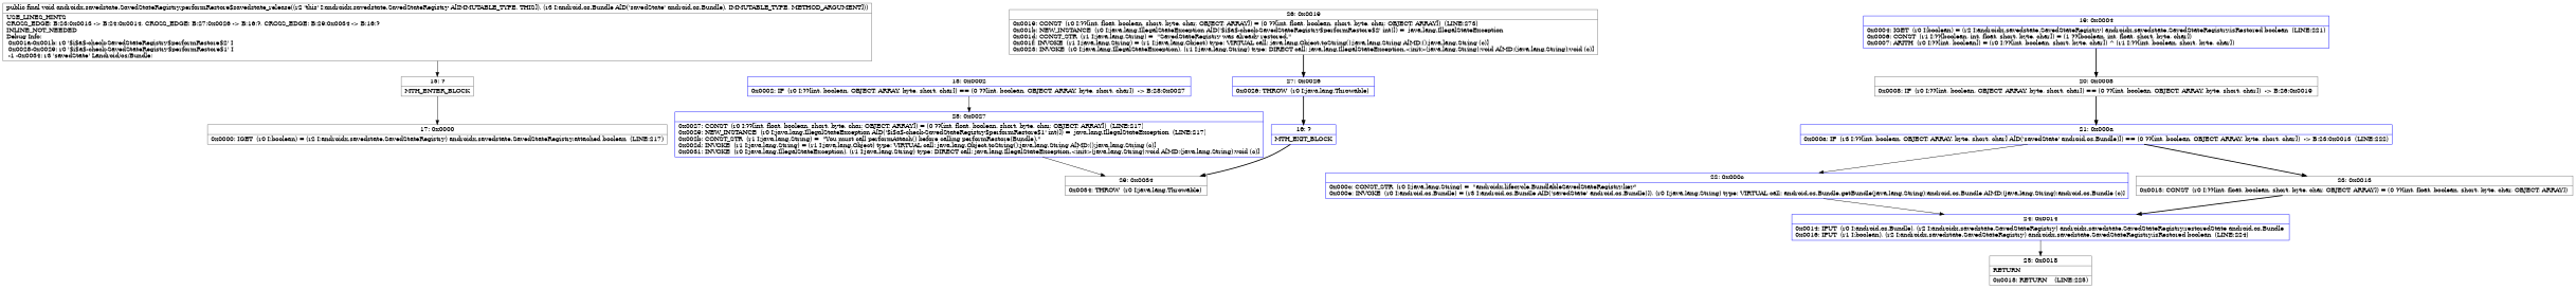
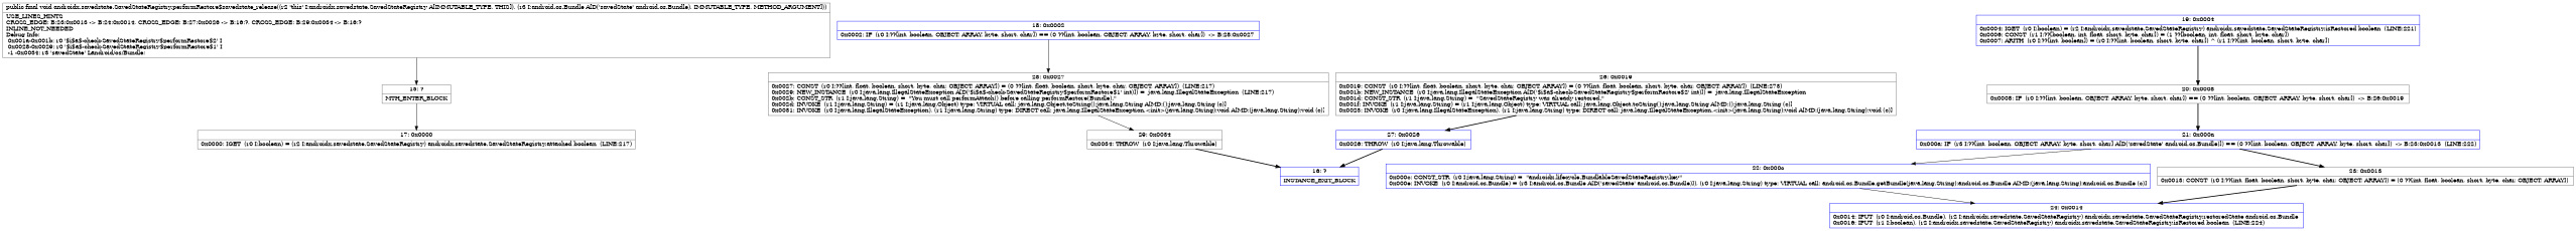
  digraph {
    node [color=gray40 shape=record]
    edge [style=solid]
    n1 [label="{15\:\ ?|MTH_ENTER_BLOCK\l}"]
    n2 [label="{17\:\ 0x0000|0x0000: IGET  (r0 I:boolean) = (r2 I:androidx.savedstate.SavedStateRegistry) androidx.savedstate.SavedStateRegistry.attached boolean  (LINE:217)\l}"]
    n3 [color=blue label="{18\:\ 0x0002|0x0002: IF  (r0 I:??[int, boolean, OBJECT, ARRAY, byte, short, char]) == (0 ??[int, boolean, OBJECT, ARRAY, byte, short, char])  \-\> B:28:0x0027 \l}"]
-   n4 [color=blue label="{28\:\ 0x0027|0x0027: CONST  (r0 I:??[int, float, boolean, short, byte, char, OBJECT, ARRAY]) = (0 ??[int, float, boolean, short, byte, char, OBJECT, ARRAY])  (LINE:217)\l0x0029: NEW_INSTANCE  (r0 I:java.lang.IllegalStateException A[D('$i$a$\-check\-SavedStateRegistry$performRestore$1' int)]) =  java.lang.IllegalStateException  (LINE:217)\l0x002b: CONST_STR  (r1 I:java.lang.String) =  \"You must call performAttach() before calling performRestore(Bundle).\" \l0x002d: INVOKE  (r1 I:java.lang.String) = (r1 I:java.lang.Object) type: VIRTUAL call: java.lang.Object.toString():java.lang.String A[MD:():java.lang.String (c)]\l0x0031: INVOKE  (r0 I:java.lang.IllegalStateException), (r1 I:java.lang.String) type: DIRECT call: java.lang.IllegalStateException.\<init\>(java.lang.String):void A[MD:(java.lang.String):void (c)]\l}"]
+   n4 [label="{28\:\ 0x0027|0x0027: CONST  (r0 I:??[int, float, boolean, short, byte, char, OBJECT, ARRAY]) = (0 ??[int, float, boolean, short, byte, char, OBJECT, ARRAY])  (LINE:217)\l0x0029: NEW_INSTANCE  (r0 I:java.lang.IllegalStateException A[D('$i$a$\-check\-SavedStateRegistry$performRestore$1' int)]) =  java.lang.IllegalStateException  (LINE:217)\l0x002b: CONST_STR  (r1 I:java.lang.String) =  \"You must call performAttach() before calling performRestore(Bundle).\" \l0x002d: INVOKE  (r1 I:java.lang.String) = (r1 I:java.lang.Object) type: VIRTUAL call: java.lang.Object.toString():java.lang.String A[MD:():java.lang.String (c)]\l0x0031: INVOKE  (r0 I:java.lang.IllegalStateException), (r1 I:java.lang.String) type: DIRECT call: java.lang.IllegalStateException.\<init\>(java.lang.String):void A[MD:(java.lang.String):void (c)]\l}"]
    n5 [color=blue label="{19\:\ 0x0004|0x0004: IGET  (r0 I:boolean) = (r2 I:androidx.savedstate.SavedStateRegistry) androidx.savedstate.SavedStateRegistry.isRestored boolean  (LINE:221)\l0x0006: CONST  (r1 I:??[boolean, int, float, short, byte, char]) = (1 ??[boolean, int, float, short, byte, char]) \l0x0007: ARITH  (r0 I:??[int, boolean]) = (r0 I:??[int, boolean, short, byte, char]) ^ (r1 I:??[int, boolean, short, byte, char]) \l}"]
    n6 [label="{20\:\ 0x0008|0x0008: IF  (r0 I:??[int, boolean, OBJECT, ARRAY, byte, short, char]) == (0 ??[int, boolean, OBJECT, ARRAY, byte, short, char])  \-\> B:26:0x0019 \l}"]
    n7 [label="{29\:\ 0x0034|0x0034: THROW  (r0 I:java.lang.Throwable) \l}"]
    n8 [color=blue label="{21\:\ 0x000a|0x000a: IF  (r3 I:??[int, boolean, OBJECT, ARRAY, byte, short, char] A[D('savedState' android.os.Bundle)]) == (0 ??[int, boolean, OBJECT, ARRAY, byte, short, char])  \-\> B:23:0x0013  (LINE:222)\l}"]
    n9 [color=blue label="{22\:\ 0x000c|0x000c: CONST_STR  (r0 I:java.lang.String) =  \"androidx.lifecycle.BundlableSavedStateRegistry.key\" \l0x000e: INVOKE  (r0 I:android.os.Bundle) = (r3 I:android.os.Bundle A[D('savedState' android.os.Bundle)]), (r0 I:java.lang.String) type: VIRTUAL call: android.os.Bundle.getBundle(java.lang.String):android.os.Bundle A[MD:(java.lang.String):android.os.Bundle (c)]\l}"]
    n10 [label="{23\:\ 0x0013|0x0013: CONST  (r0 I:??[int, float, boolean, short, byte, char, OBJECT, ARRAY]) = (0 ??[int, float, boolean, short, byte, char, OBJECT, ARRAY]) \l}"]
    n11 [label="{26\:\ 0x0019|0x0019: CONST  (r0 I:??[int, float, boolean, short, byte, char, OBJECT, ARRAY]) = (0 ??[int, float, boolean, short, byte, char, OBJECT, ARRAY])  (LINE:273)\l0x001b: NEW_INSTANCE  (r0 I:java.lang.IllegalStateException A[D('$i$a$\-check\-SavedStateRegistry$performRestore$2' int)]) =  java.lang.IllegalStateException \l0x001d: CONST_STR  (r1 I:java.lang.String) =  \"SavedStateRegistry was already restored.\" \l0x001f: INVOKE  (r1 I:java.lang.String) = (r1 I:java.lang.Object) type: VIRTUAL call: java.lang.Object.toString():java.lang.String A[MD:():java.lang.String (c)]\l0x0023: INVOKE  (r0 I:java.lang.IllegalStateException), (r1 I:java.lang.String) type: DIRECT call: java.lang.IllegalStateException.\<init\>(java.lang.String):void A[MD:(java.lang.String):void (c)]\l}"]
    n12 [color=blue label="{27\:\ 0x0026|0x0026: THROW  (r0 I:java.lang.Throwable) \l}"]
    n13 [color=blue label="{24\:\ 0x0014|0x0014: IPUT  (r0 I:android.os.Bundle), (r2 I:androidx.savedstate.SavedStateRegistry) androidx.savedstate.SavedStateRegistry.restoredState android.os.Bundle \l0x0016: IPUT  (r1 I:boolean), (r2 I:androidx.savedstate.SavedStateRegistry) androidx.savedstate.SavedStateRegistry.isRestored boolean  (LINE:224)\l}"]
-   n14 [label="{25\:\ 0x0018|RETURN\l|0x0018: RETURN    (LINE:225)\l}"]
-   n15 [color=blue label="{16\:\ ?|MTH_EXIT_BLOCK\l}"]
+   n15 [color=blue label="{16\:\ ?|INSTANCE_EXIT_BLOCK\l}"]
    n16 [label="{public final void androidx.savedstate.SavedStateRegistry.performRestore$savedstate_release((r2 'this' I:androidx.savedstate.SavedStateRegistry A[IMMUTABLE_TYPE, THIS]), (r3 I:android.os.Bundle A[D('savedState' android.os.Bundle), IMMUTABLE_TYPE, METHOD_ARGUMENT]))  | USE_LINES_HINTS\lCROSS_EDGE: B:23:0x0013 \-\> B:24:0x0014, CROSS_EDGE: B:27:0x0026 \-\> B:16:?, CROSS_EDGE: B:29:0x0034 \-\> B:16:?\lINLINE_NOT_NEEDED\lDebug Info:\l  0x001a\-0x001b: r0 '$i$a$\-check\-SavedStateRegistry$performRestore$2' I\l  0x0028\-0x0029: r0 '$i$a$\-check\-SavedStateRegistry$performRestore$1' I\l  \-1 \-0x0034: r3 'savedState' Landroid\/os\/Bundle;\l}"]
    n1 -> n2
    n3 -> n4
    n4 -> n7
    n5 -> n6 [style=bold]
    n6 -> n8 [style=bold]
-   n15 -> n7 [style=bold]
+   n7 -> n15 [style=bold]
    n8 -> n9
    n8 -> n10 [style=bold]
    n9 -> n13
    n10 -> n13 [style=bold]
    n11 -> n12 [style=bold]
    n12 -> n15 [style=bold]
-   n13 -> n14
    n16 -> n1
  }
